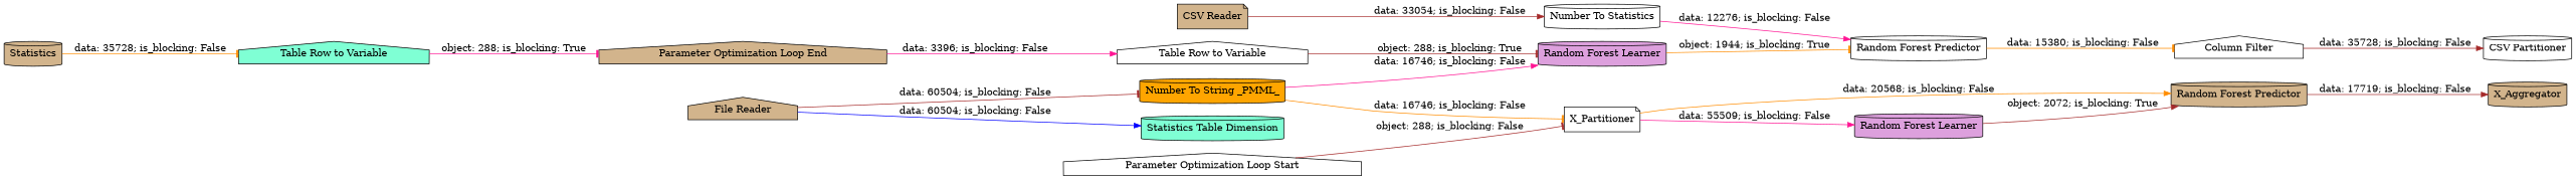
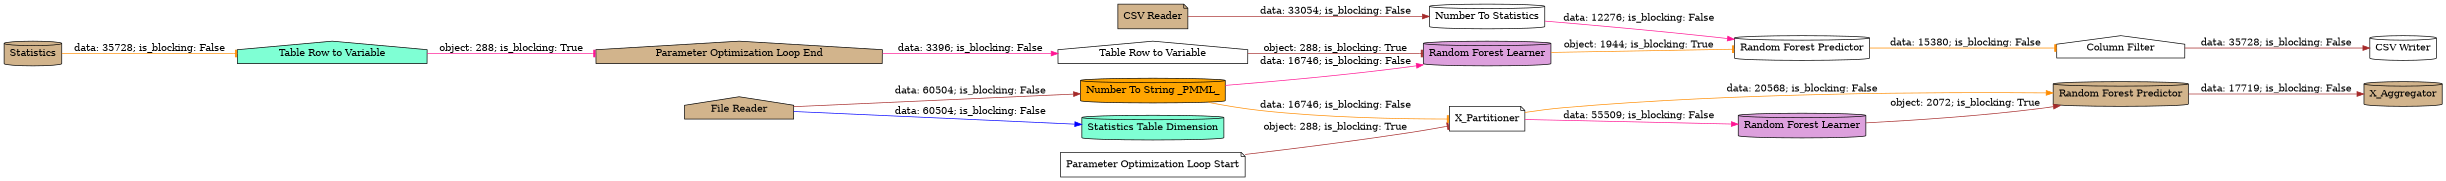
  digraph {
    rankdir=LR
    node [fillcolor=white shape=cylinder style=filled]
    edge [arrowhead=normal color=brown]
    n1 [fillcolor=tan label=Statistics]
    n2 [fillcolor=aquamarine label="Table Row to Variable" shape=house]
    n3 [fillcolor=tan label="Parameter Optimization Loop End" shape=house]
    n4 [label="Table Row to Variable" shape=house]
    n5 [fillcolor=plum label="Random Forest Learner"]
    n6 [label="Random Forest Predictor"]
    n7 [label="Column Filter" shape=house]
-   n8 [label="CSV Partitioner"]
+   n8 [label="CSV Writer"]
    n9 [label="Number To Statistics"]
-   n10 [label="Parameter Optimization Loop Start" shape=house]
+   n10 [label="Parameter Optimization Loop Start" shape=note]
    n11 [label=X_Partitioner shape=note]
    n12 [fillcolor=plum label="Random Forest Learner"]
    n13 [fillcolor=tan label="Random Forest Predictor"]
    n14 [fillcolor=tan label="CSV Reader" shape=note]
    n15 [fillcolor=tan label=X_Aggregator]
    n16 [fillcolor=orange label="Number To String _PMML_"]
    n17 [fillcolor=aquamarine label="Statistics Table Dimension"]
    n18 [fillcolor=tan label="File Reader" shape=house]
    n1 -> n2 [arrowhead=tee color=darkorange label="data: 35728; is_blocking: False"]
    n2 -> n3 [arrowhead=tee color=deeppink label="object: 288; is_blocking: True"]
    n3 -> n4 [color=deeppink label="data: 3396; is_blocking: False"]
    n4 -> n5 [arrowhead=tee label="object: 288; is_blocking: True"]
    n5 -> n6 [arrowhead=tee color=darkorange label="object: 1944; is_blocking: True"]
    n6 -> n7 [arrowhead=tee color=darkorange label="data: 15380; is_blocking: False"]
    n7 -> n8 [label="data: 35728; is_blocking: False"]
    n9 -> n6 [color=deeppink label="data: 12276; is_blocking: False"]
-   n10 -> n11 [arrowhead=tee label="object: 288; is_blocking: False"]
+   n10 -> n11 [arrowhead=tee label="object: 288; is_blocking: True"]
    n11 -> n12 [color=deeppink label="data: 55509; is_blocking: False"]
    n11 -> n13 [color=darkorange label="data: 20568; is_blocking: False"]
    n12 -> n13 [label="object: 2072; is_blocking: True"]
    n13 -> n15 [label="data: 17719; is_blocking: False"]
    n14 -> n9 [label="data: 33054; is_blocking: False"]
    n16 -> n5 [color=deeppink label="data: 16746; is_blocking: False"]
    n16 -> n11 [arrowhead=tee color=darkorange label="data: 16746; is_blocking: False"]
-   n18 -> n16 [arrowhead=tee label="data: 60504; is_blocking: False"]
+   n18 -> n16 [label="data: 60504; is_blocking: False"]
    n18 -> n17 [color=blue label="data: 60504; is_blocking: False"]
  }
